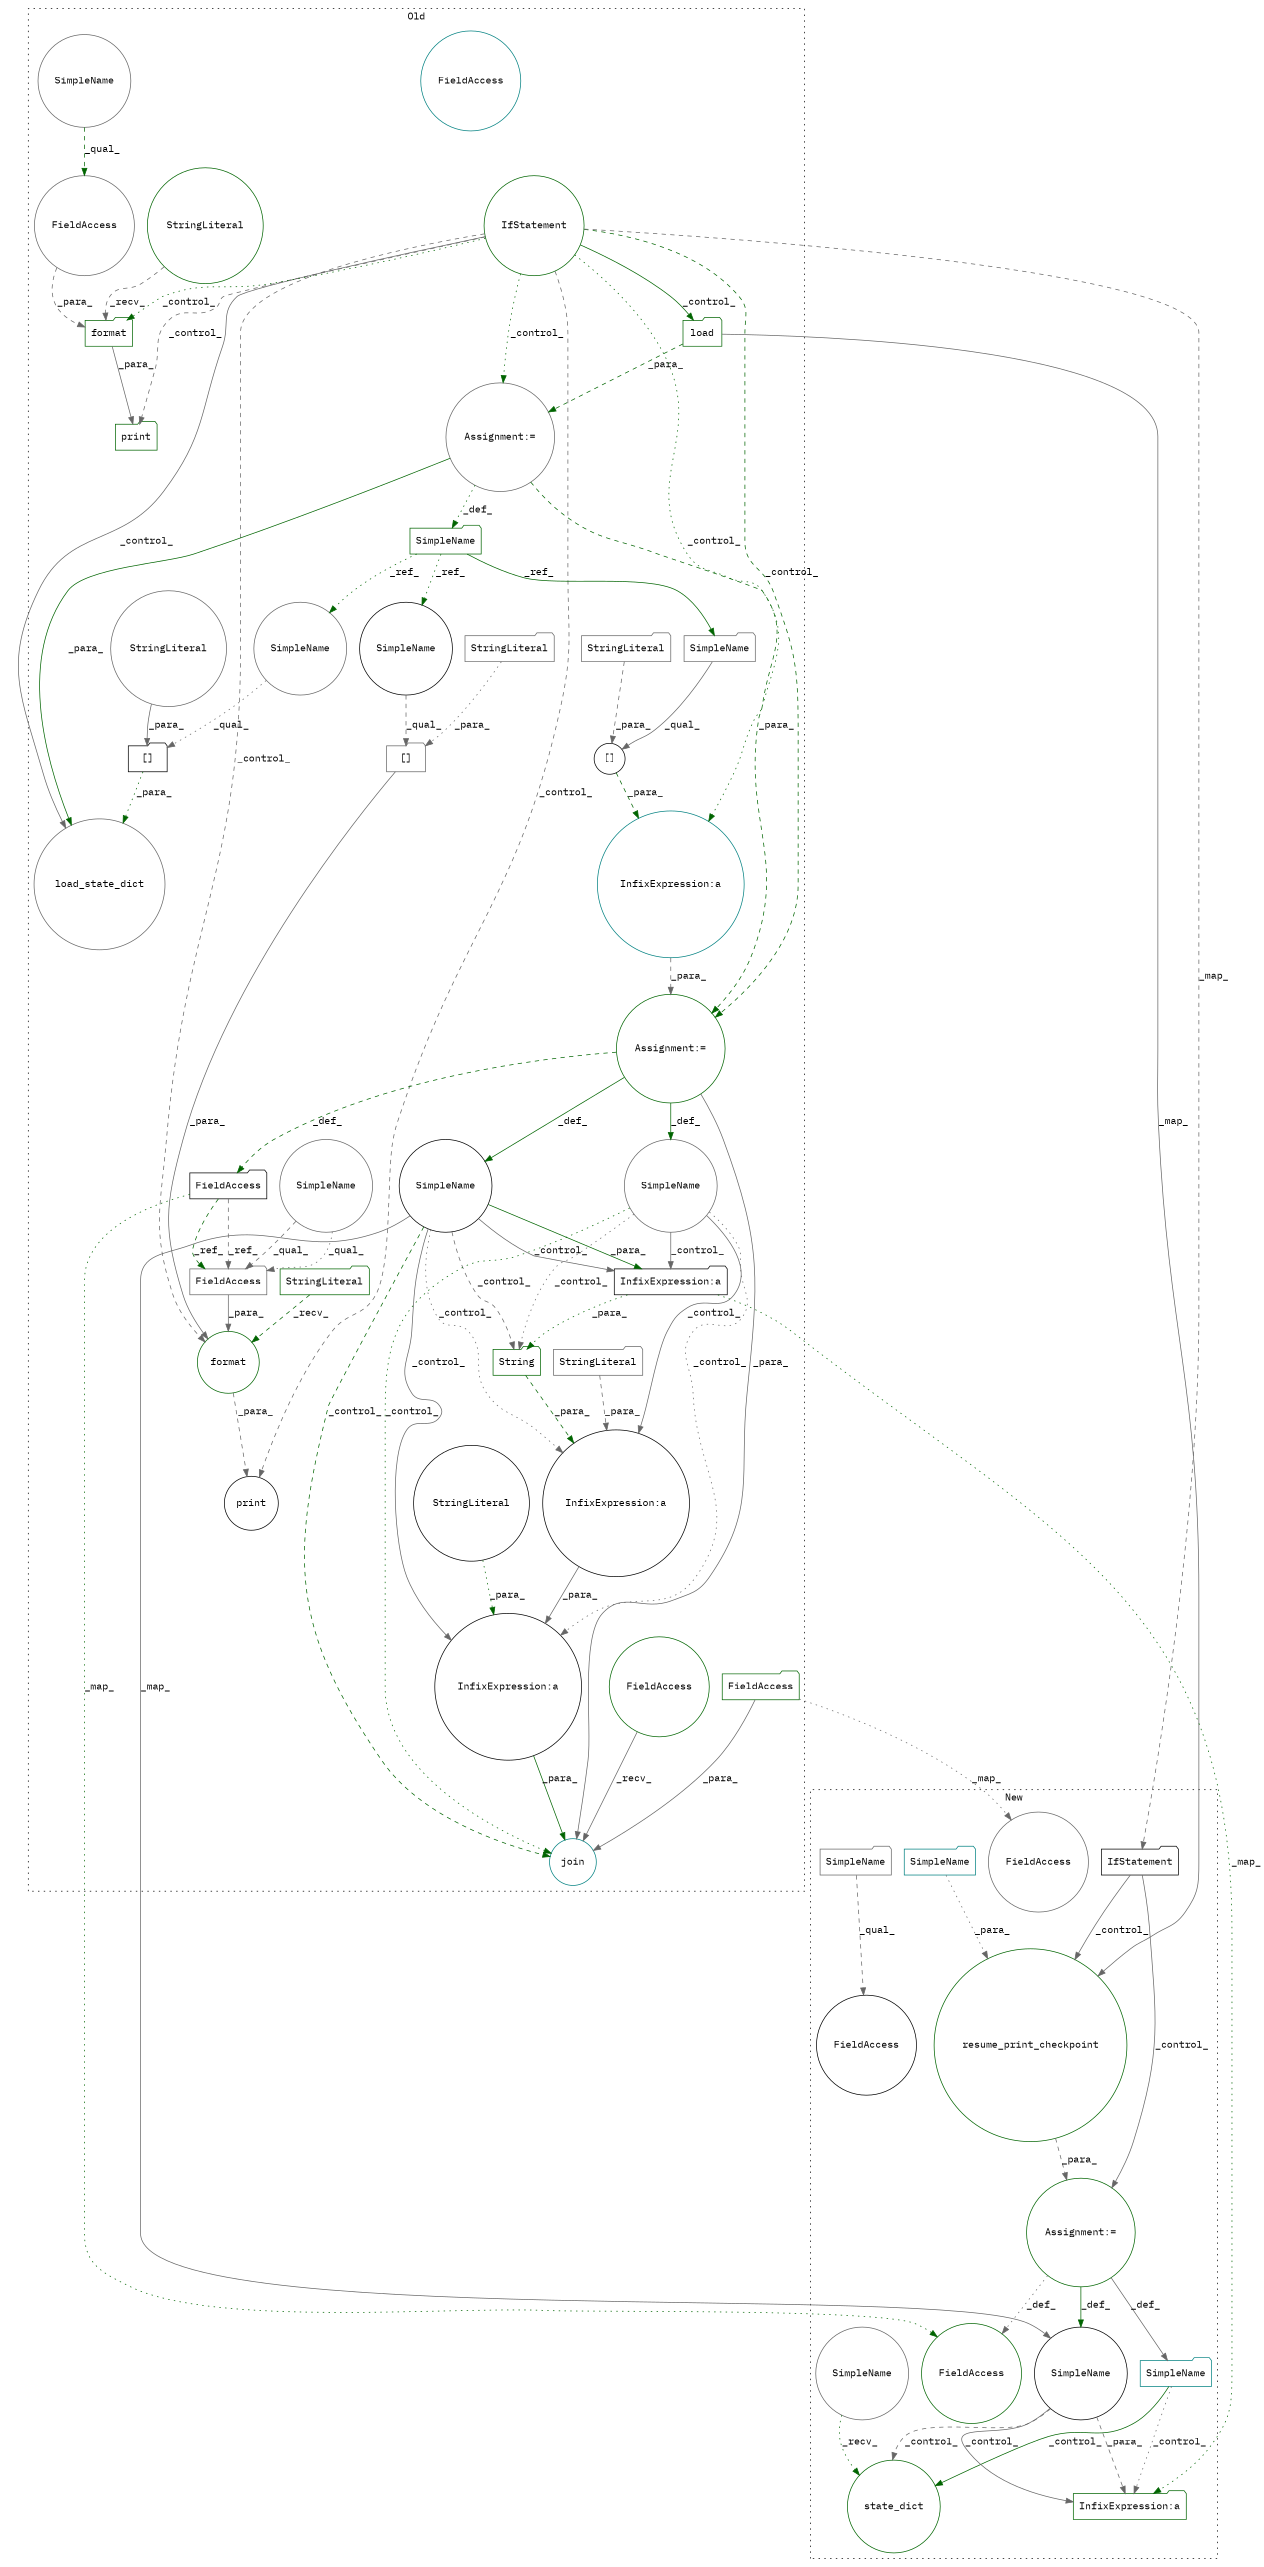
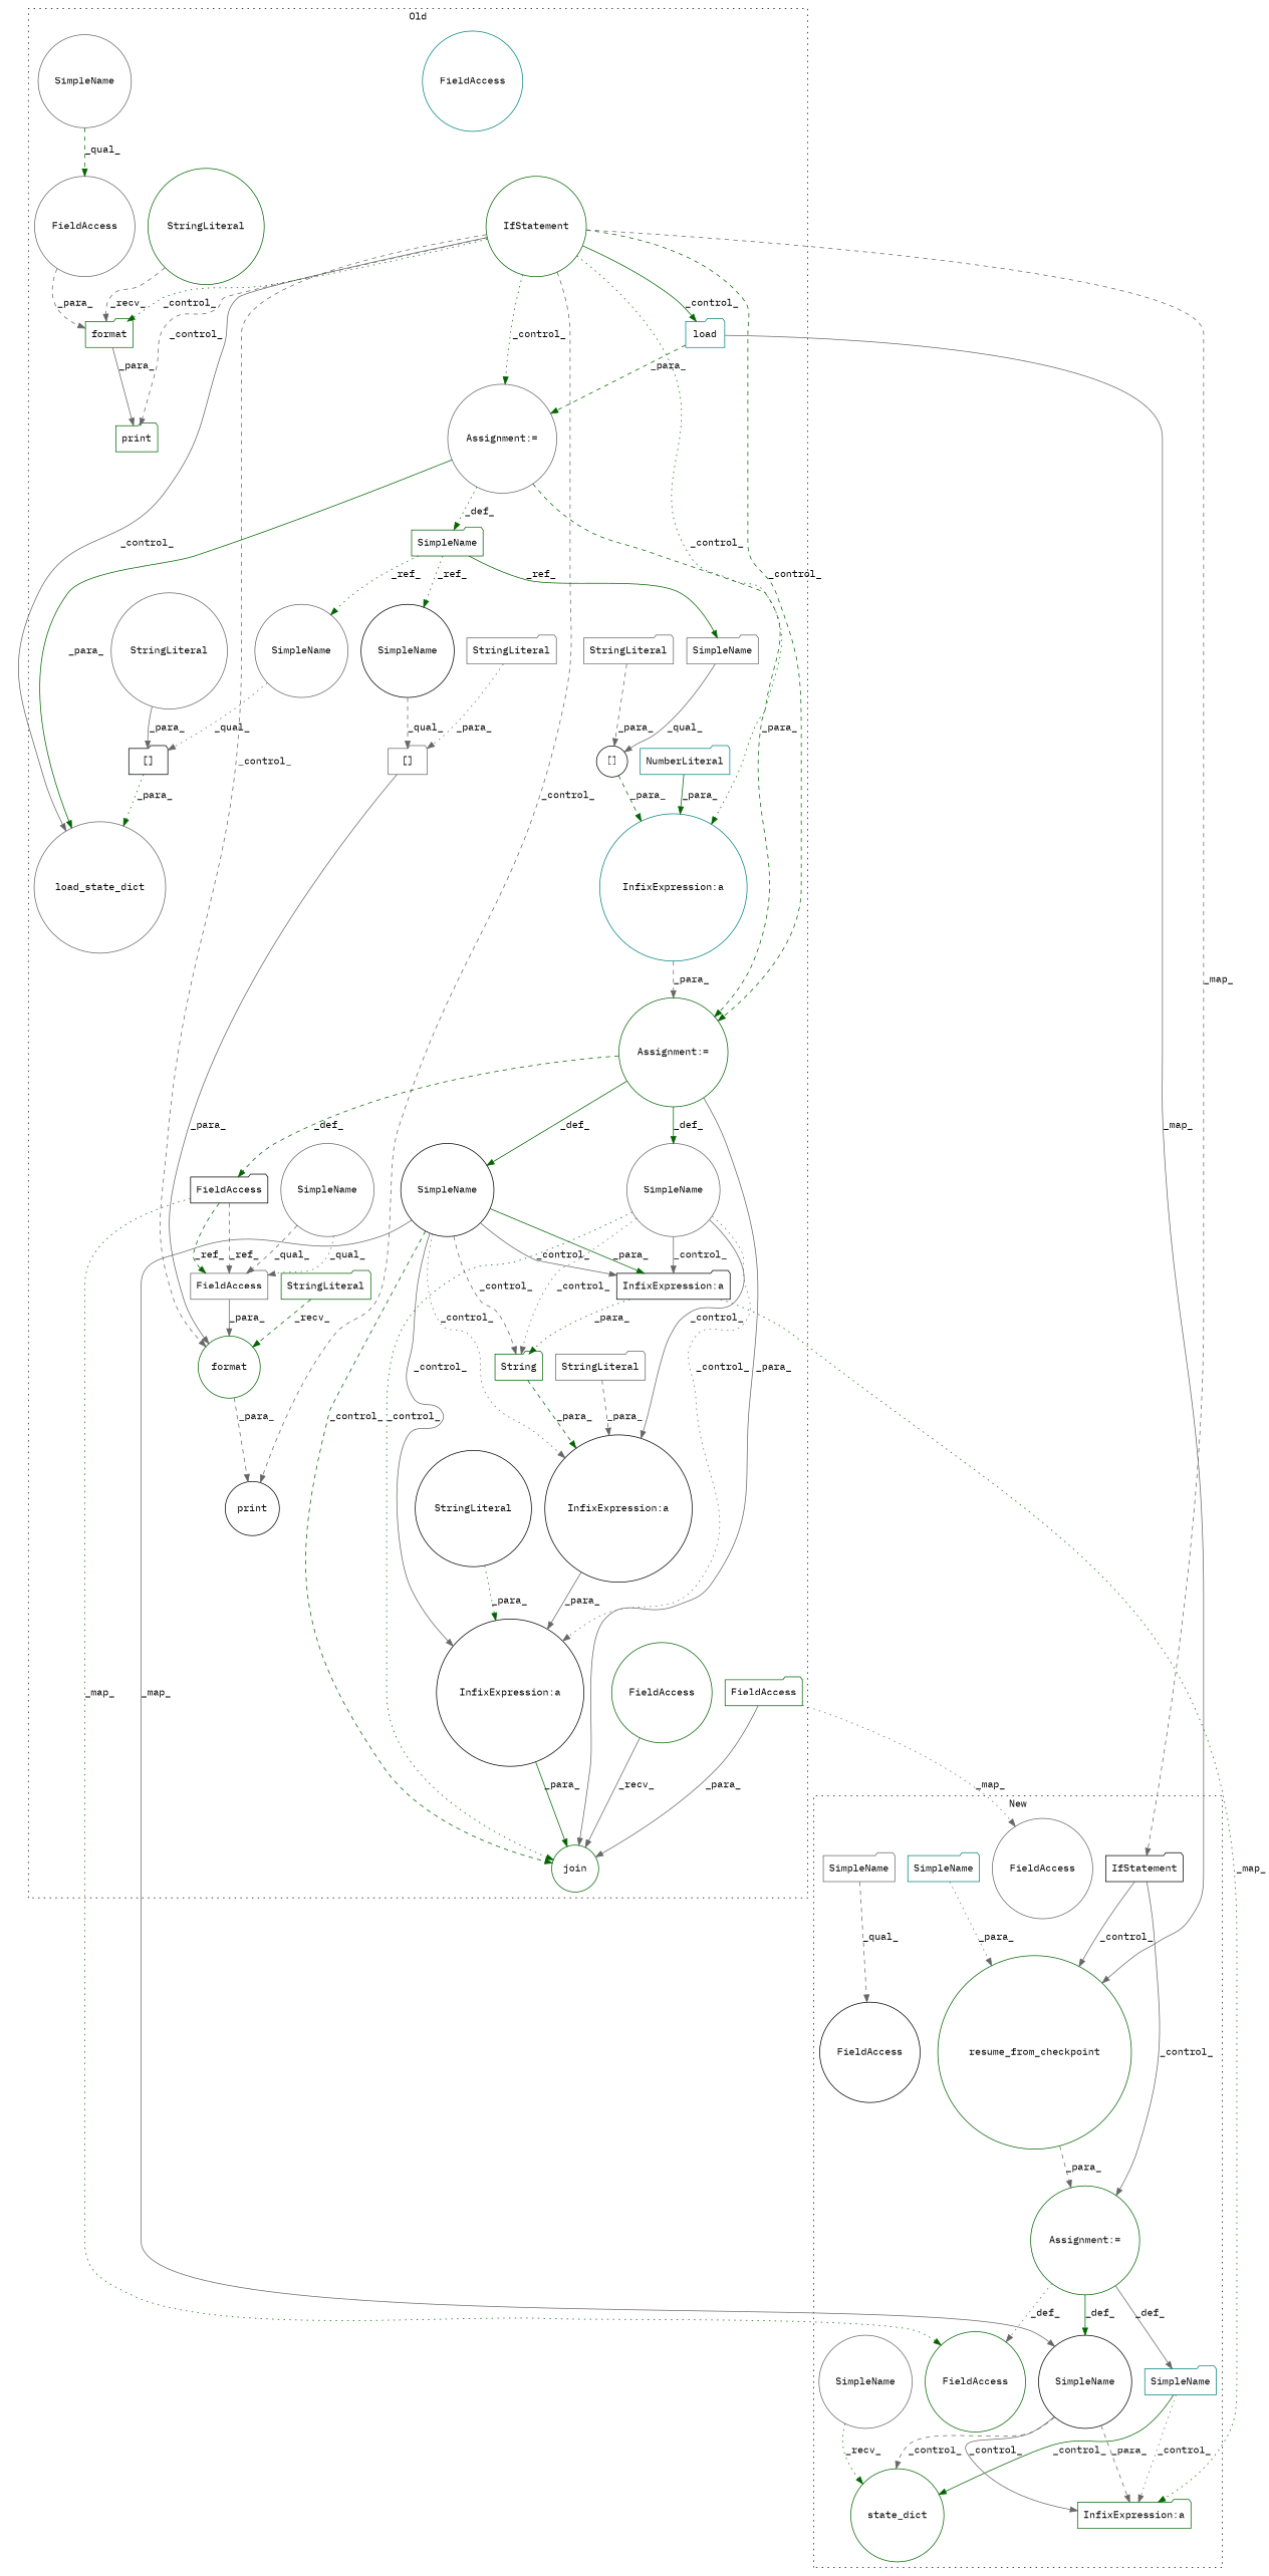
  digraph {
    fontname="IBM Plex Mono"
    node [a=42 color=darkgreen fontname="IBM Plex Mono" l=3 s=3545 shape=circle]
    edge [color=gray40 fontname="IBM Plex Mono" style=solid]
    n1 [a=32 color=black l="6,1" label=print s="3499,3582"]
    n2 [a=27 color=teal label="InfixExpression:a" s=3420]
    n3 [a=32 l="7,1" label=String s="6275,6291" shape=folder]
    n4 [a=27 color=black label="InfixExpression:a" s=6272]
    n5 [a=27 color=black label="InfixExpression:a" s=6293]
    n6 [a=2 color=black l="11,1" label="[]" s="3401,3419"]
-   n8 [a=32 l="5,1" label=load s="3303,3319" shape=folder]
+   n7 [a=34 color=teal l=1 label=NumberLiteral s=3423 shape=folder]
+   n8 [a=32 color=teal l="5,1" label=load s="3303,3319" shape=folder]
    n9 [a=2 color=black l="11,1" label="[]" s="3350,3373" shape=folder]
    n10 [a=25 l="4,2" label=IfStatement s="3232,3276"]
    n11 [a=2 color=gray40 l="11,1" label="[]" s="3562,3580" shape=folder]
    n12 [a=32 l="6,1" label=print s="3433,3490" shape=folder]
    n13 [a=27 color=black label="InfixExpression:a" s=6287 shape=folder]
    n14 [a=32 color=gray40 l="16,1" label=load_state_dict s="3334,3374"]
    n15 [color=black l=5 label=SimpleName s=5310]
    n16 [a=32 l="7,1" label=format s="3471,3489" shape=folder]
    n17 [a=22 color=gray40 l=11 label=FieldAccess s=3478]
    n18 [color=gray40 label=SimpleName l="" s=""]
    n19 [l=10 label=SimpleName s=3286 shape=folder]
-   n20 [a=32 color=teal l="5,1" label=join s="6237,6306"]
+   n20 [a=32 l="5,1" label=join s="6237,6306"]
    n21 [a=22 l=7 label=FieldAccess s=6229]
    n22 [a=7 l=1 label="Assignment:=" s=3399]
    n23 [a=45 color=gray40 l=15 label=StringLiteral s=6257 shape=folder]
    n24 [a=45 color=black l=10 label=StringLiteral s=6296]
    n25 [a=45 color=gray40 l=12 label=StringLiteral s=3361]
    n26 [a=7 color=gray40 l=1 label="Assignment:=" s=3296]
    n27 [a=45 color=gray40 l=7 label=StringLiteral s=3412 shape=folder]
    n28 [a=45 l=31 label=StringLiteral s=3439]
    n29 [a=45 color=gray40 l=7 label=StringLiteral s=3573 shape=folder]
    n30 [a=22 color=black l=16 label=FieldAccess s=3383 shape=folder]
    n31 [a=22 color=teal l=16 label=FieldAccess]
    n32 [a=22 l=13 label=FieldAccess s=6242 shape=folder]
    n33 [a=32 l="7,1" label=format s="3538,3581"]
    n34 [a=45 l=32 label=StringLiteral s=3505 shape=folder]
    n35 [color=gray40 l=10 label=SimpleName s=3350]
    n36 [color=black l=10 label=SimpleName s=3562]
    n37 [color=gray40 l=10 label=SimpleName s=3401 shape=folder]
    n38 [color=gray40 l=4 label=SimpleName s=3478]
    n39 [color=gray40 l=4 label=SimpleName]
    n40 [a=22 color=gray40 l=16 label=FieldAccess shape=folder]
    n41 [a=32 l=12 label=state_dict s=6079]
-   n42 [a=32 l="23,1" label=resume_print_checkpoint s="3618,3668"]
+   n42 [a=32 l="23,1" label=resume_from_checkpoint s="3618,3668"]
    n43 [a=25 color=black l="4,2" label=IfStatement s="3547,3591" shape=folder]
    n44 [color=teal label=SimpleName shape=folder l="" s=""]
    n45 [a=27 label="InfixExpression:a" s=6034 shape=folder]
    n46 [color=black l=5 label=SimpleName s=5122]
    n47 [a=7 l=1 label="Assignment:=" s=3617]
    n48 [a=22 l=16 label=FieldAccess s=3601]
    n49 [a=22 color=black l=9 label=FieldAccess s=6047]
    n50 [a=22 color=gray40 l=13 label=FieldAccess s=6093]
    n51 [color=teal l=9 label=SimpleName s=3659 shape=folder]
    n52 [color=gray40 l=9 label=SimpleName s=6069]
    n53 [color=gray40 l=4 label=SimpleName s=6047 shape=folder]
    subgraph cluster_1 {
      label=Old
      style=dotted
      n1
      n2
      n3
      n4
      n5
      n6
+     n7
      n8
      n9
      n10
      n11
      n12
      n13
      n14
      n15
      n16
      n17
      n18
      n19
      n20
      n21
      n22
      n23
      n24
      n25
      n26
      n27
      n28
      n29
      n30
      n31
      n32
      n33
      n34
      n35
      n36
      n37
      n38
      n39
      n40
    }
    subgraph cluster_2 {
      label=New
      style=dotted
      n41
      n42
      n43
      n44
      n45
      n46
      n47
      n48
      n49
      n50
      n51
      n52
      n53
    }
    n2 -> n22 [label=_para_ style=dashed]
    n3 -> n4 [color=darkgreen label=_para_ style=dashed]
    n4 -> n5 [label=_para_]
    n5 -> n20 [color=darkgreen label=_para_]
    n6 -> n2 [color=darkgreen label=_para_ style=dashed]
+   n7 -> n2 [color=darkgreen label=_para_]
    n8 -> n26 [color=darkgreen label=_para_ style=dashed]
    n8 -> n42 [label=_map_]
    n9 -> n14 [color=darkgreen label=_para_ style=dotted]
    n10 -> n1 [label=_control_ style=dashed]
    n10 -> n2 [color=darkgreen label=_control_ style=dotted]
    n10 -> n8 [color=darkgreen label=_control_]
    n10 -> n12 [label=_control_ style=dashed]
    n10 -> n14 [label=_control_]
    n10 -> n16 [color=darkgreen label=_control_ style=dotted]
    n10 -> n22 [color=darkgreen label=_control_ style=dashed]
    n10 -> n26 [color=darkgreen label=_control_ style=dotted]
    n10 -> n33 [label=_control_ style=dashed]
    n10 -> n43 [label=_map_ style=dashed]
    n11 -> n33 [label=_para_]
    n13 -> n3 [color=darkgreen label=_para_ style=dotted]
    n13 -> n45 [color=darkgreen label=_map_ style=dotted]
    n15 -> n3 [label=_control_ style=dashed]
    n15 -> n4 [label=_control_ style=dotted]
    n15 -> n5 [label=_control_]
    n15 -> n13 [color=darkgreen label=_para_]
    n15 -> n13 [label=_control_]
    n15 -> n20 [color=darkgreen label=_control_ style=dashed]
    n15 -> n46 [label=_map_]
    n16 -> n12 [label=_para_]
    n17 -> n16 [label=_para_ style=dashed]
    n18 -> n3 [label=_control_ style=dotted]
    n18 -> n4 [label=_control_]
    n18 -> n5 [label=_control_ style=dotted]
    n18 -> n13 [label=_control_]
    n18 -> n20 [color=darkgreen label=_control_ style=dotted]
    n19 -> n35 [color=darkgreen label=_ref_ style=dotted]
    n19 -> n36 [color=darkgreen label=_ref_ style=dotted]
    n19 -> n37 [color=darkgreen label=_ref_]
    n21 -> n20 [label=_recv_]
    n22 -> n15 [color=darkgreen label=_def_]
    n22 -> n18 [color=darkgreen label=_def_]
    n22 -> n20 [label=_para_]
    n22 -> n30 [color=darkgreen label=_def_ style=dashed]
    n23 -> n4 [label=_para_ style=dashed]
    n24 -> n5 [color=darkgreen label=_para_ style=dotted]
    n25 -> n9 [label=_para_]
    n26 -> n14 [color=darkgreen label=_para_]
    n26 -> n19 [color=darkgreen label=_def_ style=dotted]
    n26 -> n22 [color=darkgreen label=_para_ style=dashed]
    n27 -> n6 [label=_para_ style=dashed]
    n28 -> n16 [label=_recv_ style=dashed]
    n29 -> n11 [label=_para_ style=dotted]
    n30 -> n40 [color=darkgreen label=_ref_ style=dashed]
    n30 -> n40 [label=_ref_ style=dashed]
    n30 -> n48 [color=darkgreen label=_map_ style=dotted]
    n32 -> n20 [label=_para_]
    n32 -> n50 [label=_map_ style=dotted]
    n33 -> n1 [label=_para_ style=dashed]
    n34 -> n33 [color=darkgreen label=_recv_ style=dashed]
    n35 -> n9 [label=_qual_ style=dotted]
    n36 -> n11 [label=_qual_ style=dashed]
    n37 -> n6 [label=_qual_]
    n38 -> n17 [color=darkgreen label=_qual_ style=dashed]
    n39 -> n40 [label=_qual_ style=dotted]
    n39 -> n40 [label=_qual_ style=dashed]
    n40 -> n33 [label=_para_]
    n42 -> n47 [label=_para_ style=dashed]
    n43 -> n42 [label=_control_]
    n43 -> n47 [label=_control_]
    n44 -> n41 [color=darkgreen label=_control_]
    n44 -> n45 [label=_control_ style=dotted]
    n46 -> n41 [label=_control_ style=dashed]
    n46 -> n45 [label=_control_]
    n46 -> n45 [label=_para_ style=dashed]
    n47 -> n44 [label=_def_]
    n47 -> n46 [color=darkgreen label=_def_]
    n47 -> n48 [label=_def_ style=dotted]
    n51 -> n42 [label=_para_ style=dotted]
    n52 -> n41 [color=darkgreen label=_recv_ style=dotted]
    n53 -> n49 [label=_qual_ style=dashed]
  }
